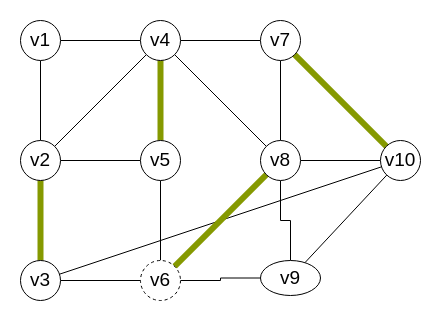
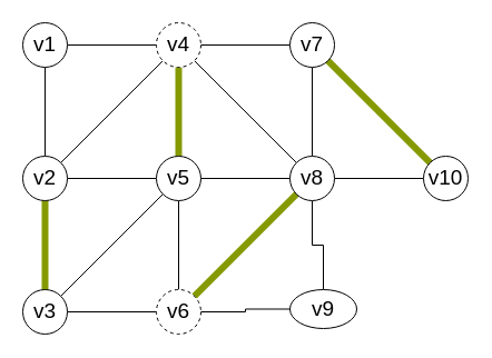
  <mxCell id="0" />
  <mxCell id="1" parent="0" />
  <mxCell id="2" style="edgeStyle=orthogonalEdgeStyle;rounded=0;orthogonalLoop=1;jettySize=auto;html=1;entryX=0;entryY=0.5;entryDx=0;entryDy=0;endArrow=none;endFill=0;fontSize=25;" edge="1" parent="1" source="4" target="12"><mxGeometry relative="1" as="geometry" /></mxCell>
  <mxCell id="3" style="edgeStyle=orthogonalEdgeStyle;rounded=0;orthogonalLoop=1;jettySize=auto;html=1;endArrow=none;endFill=0;fontSize=25;" edge="1" parent="1" source="4" target="8"><mxGeometry relative="1" as="geometry" /></mxCell>
  <mxCell id="4" value="v1" style="ellipse;whiteSpace=wrap;html=1;aspect=fixed;fontSize=19;" vertex="1" parent="1"><mxGeometry x="20" y="20" width="40" height="40" as="geometry" /></mxCell>
  <mxCell id="5" style="edgeStyle=orthogonalEdgeStyle;rounded=0;orthogonalLoop=1;jettySize=auto;html=1;endArrow=none;endFill=0;fontSize=25;strokeColor=#859900;strokeWidth=6;" edge="1" parent="1" source="8" target="18"><mxGeometry relative="1" as="geometry" /></mxCell>
  <mxCell id="6" style="edgeStyle=orthogonalEdgeStyle;rounded=0;orthogonalLoop=1;jettySize=auto;html=1;endArrow=none;endFill=0;fontSize=25;" edge="1" parent="1" source="8" target="15"><mxGeometry relative="1" as="geometry" /></mxCell>
  <mxCell id="7" style="edgeStyle=none;rounded=0;orthogonalLoop=1;jettySize=auto;html=1;endArrow=none;endFill=0;fontSize=25;fontColor=#DC322F;" edge="1" parent="1" source="8" target="12"><mxGeometry relative="1" as="geometry" /></mxCell>
  <mxCell id="8" value="v2" style="ellipse;whiteSpace=wrap;html=1;aspect=fixed;fontSize=19;" vertex="1" parent="1"><mxGeometry x="20" y="140" width="40" height="40" as="geometry" /></mxCell>
  <mxCell id="9" style="edgeStyle=orthogonalEdgeStyle;rounded=0;orthogonalLoop=1;jettySize=auto;html=1;endArrow=none;endFill=0;fontSize=25;" edge="1" parent="1" source="12" target="24"><mxGeometry relative="1" as="geometry" /></mxCell>
  <mxCell id="10" style="edgeStyle=orthogonalEdgeStyle;rounded=0;orthogonalLoop=1;jettySize=auto;html=1;endArrow=none;endFill=0;fontSize=25;strokeColor=#859900;strokeWidth=6;" edge="1" parent="1" source="12" target="15"><mxGeometry relative="1" as="geometry" /></mxCell>
  <mxCell id="11" style="edgeStyle=none;rounded=0;orthogonalLoop=1;jettySize=auto;html=1;endArrow=none;endFill=0;fontSize=25;fontColor=#DC322F;" edge="1" parent="1" source="12" target="27"><mxGeometry relative="1" as="geometry" /></mxCell>
- <mxCell id="12" value="v4" style="ellipse;whiteSpace=wrap;html=1;aspect=fixed;fontSize=19;" vertex="1" parent="1"><mxGeometry x="140" y="20" width="40" height="40" as="geometry" /></mxCell>
+ <mxCell id="12" value="v4" style="ellipse;whiteSpace=wrap;html=1;aspect=fixed;fontSize=19;dashed=1;" vertex="1" parent="1"><mxGeometry x="140" y="20" width="40" height="40" as="geometry" /></mxCell>
+ <mxCell id="13" style="edgeStyle=orthogonalEdgeStyle;rounded=0;orthogonalLoop=1;jettySize=auto;html=1;endArrow=none;endFill=0;fontSize=25;" edge="1" parent="1" source="15" target="27"><mxGeometry relative="1" as="geometry" /></mxCell>
  <mxCell id="14" style="edgeStyle=orthogonalEdgeStyle;rounded=0;orthogonalLoop=1;jettySize=auto;html=1;entryX=0.5;entryY=0;entryDx=0;entryDy=0;endArrow=none;endFill=0;fontSize=25;" edge="1" parent="1" source="15" target="21"><mxGeometry relative="1" as="geometry" /></mxCell>
  <mxCell id="15" value="v5" style="ellipse;whiteSpace=wrap;html=1;aspect=fixed;fontSize=19;" vertex="1" parent="1"><mxGeometry x="140" y="140" width="40" height="40" as="geometry" /></mxCell>
  <mxCell id="16" style="edgeStyle=orthogonalEdgeStyle;rounded=0;orthogonalLoop=1;jettySize=auto;html=1;endArrow=none;endFill=0;fontSize=25;" edge="1" parent="1" source="18" target="21"><mxGeometry relative="1" as="geometry" /></mxCell>
- <mxCell id="17" style="edgeStyle=none;rounded=0;orthogonalLoop=1;jettySize=auto;html=1;endArrow=none;endFill=0;fontSize=25;fontColor=#DC322F;" edge="1" parent="1" source="18" target="30"><mxGeometry relative="1" as="geometry" /></mxCell>
+ <mxCell id="17" style="edgeStyle=none;rounded=0;orthogonalLoop=1;jettySize=auto;html=1;endArrow=none;endFill=0;fontSize=25;fontColor=#DC322F;" edge="1" parent="1" source="18" target="15"><mxGeometry relative="1" as="geometry" /></mxCell>
  <mxCell id="18" value="v3" style="ellipse;whiteSpace=wrap;html=1;aspect=fixed;fontSize=19;" vertex="1" parent="1"><mxGeometry x="20" y="260" width="40" height="40" as="geometry" /></mxCell>
  <mxCell id="19" style="edgeStyle=orthogonalEdgeStyle;rounded=0;orthogonalLoop=1;jettySize=auto;html=1;endArrow=none;endFill=0;fontSize=25;" edge="1" parent="1" source="21" target="29"><mxGeometry relative="1" as="geometry" /></mxCell>
  <mxCell id="20" style="rounded=0;orthogonalLoop=1;jettySize=auto;html=1;endArrow=none;endFill=0;fontSize=25;fontColor=#DC322F;strokeColor=#859900;strokeWidth=6;" edge="1" parent="1" source="21" target="27"><mxGeometry relative="1" as="geometry" /></mxCell>
  <mxCell id="21" value="v6" style="ellipse;whiteSpace=wrap;html=1;aspect=fixed;fontSize=19;dashed=1;" vertex="1" parent="1"><mxGeometry x="140" y="260" width="40" height="40" as="geometry" /></mxCell>
  <mxCell id="22" style="edgeStyle=orthogonalEdgeStyle;rounded=0;orthogonalLoop=1;jettySize=auto;html=1;endArrow=none;endFill=0;fontSize=25;" edge="1" parent="1" source="24" target="27"><mxGeometry relative="1" as="geometry" /></mxCell>
  <mxCell id="23" style="rounded=0;orthogonalLoop=1;jettySize=auto;html=1;endArrow=none;endFill=0;fontSize=25;fontColor=#DC322F;strokeColor=#859900;strokeWidth=6;" edge="1" parent="1" source="24" target="30"><mxGeometry relative="1" as="geometry" /></mxCell>
  <mxCell id="24" value="v7" style="ellipse;whiteSpace=wrap;html=1;aspect=fixed;fontSize=19;" vertex="1" parent="1"><mxGeometry x="260" y="20" width="40" height="40" as="geometry" /></mxCell>
  <mxCell id="25" style="edgeStyle=orthogonalEdgeStyle;rounded=0;orthogonalLoop=1;jettySize=auto;html=1;endArrow=none;endFill=0;fontSize=25;" edge="1" parent="1" source="27" target="29"><mxGeometry relative="1" as="geometry" /></mxCell>
  <mxCell id="26" style="edgeStyle=orthogonalEdgeStyle;rounded=0;orthogonalLoop=1;jettySize=auto;html=1;endArrow=none;endFill=0;fontSize=25;" edge="1" parent="1" source="27" target="30"><mxGeometry relative="1" as="geometry" /></mxCell>
  <mxCell id="27" value="v8" style="ellipse;whiteSpace=wrap;html=1;aspect=fixed;fontSize=19;" vertex="1" parent="1"><mxGeometry x="260" y="140" width="40" height="40" as="geometry" /></mxCell>
- <mxCell id="28" style="rounded=0;orthogonalLoop=1;jettySize=auto;html=1;endArrow=none;endFill=0;fontSize=25;" edge="1" parent="1" source="29" target="30"><mxGeometry relative="1" as="geometry" /></mxCell>
  <mxCell id="29" value="v9" style="ellipse;whiteSpace=wrap;html=1;aspect=fixed;fontSize=19;" vertex="1" parent="1"><mxGeometry x="260" y="260" width="60" height="35" as="geometry" /></mxCell>
  <mxCell id="30" value="v10" style="ellipse;whiteSpace=wrap;html=1;aspect=fixed;fontSize=19;" vertex="1" parent="1"><mxGeometry x="380" y="140" width="40" height="40" as="geometry" /></mxCell>
